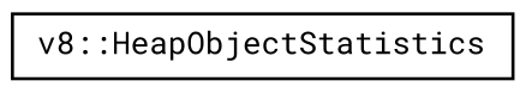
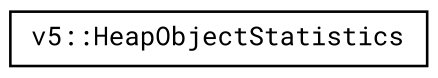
  digraph {
    rankdir=TB
    fontname="Roboto Mono"
-   n1 [color=black fillcolor=white fontname="Roboto Mono" fontsize=10 height=0.2 label="v8::HeapObjectStatistics" shape=record style=filled width=0.4]
+   n1 [color=black fillcolor=white fontname="Roboto Mono" fontsize=10 height=0.2 label="v5::HeapObjectStatistics" shape=record style=filled width=0.4]
  }
